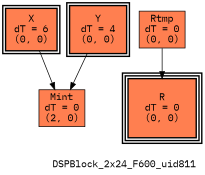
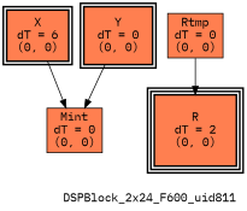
  digraph {
    fontname="IBM Plex Mono"
    label=DSPBlock_2x24_F600_uid811
    labeljust=right
    labelloc=bottom
    nodesep=0.25
    ranksep=0.5
    node [color=black fillcolor=coral fontname="IBM Plex Mono" peripheries=2 shape=box style="bold, filled"]
    edge [arrowhead=normal arrowsize=1.0 arrowtail=normal color=black dir=forward fontname="IBM Plex Mono"]
    n1 [label="X\ndT = 6\n(0, 0)"]
-   n2 [label="Y\ndT = 4\n(0, 0)"]
-   n3 [label="R\ndT = 0\n(0, 0)" peripheries=3]
-   n4 [label="Mint\ndT = 0\n(2, 0)" peripheries=1 style=filled]
+   n2 [label="Y\ndT = 0\n(0, 0)"]
+   n3 [label="R\ndT = 2\n(0, 0)" peripheries=3]
+   n4 [label="Mint\ndT = 0\n(0, 0)" peripheries=1 style=filled]
    n5 [label="Rtmp\ndT = 0\n(0, 0)" peripheries=1 style=filled]
    subgraph sub_1 {
      rank=same
      n1
      n2
    }
    subgraph sub_2 {
      rank=same
      n3
    }
    n1 -> n4
    n2 -> n4
    n5 -> n3
  }
